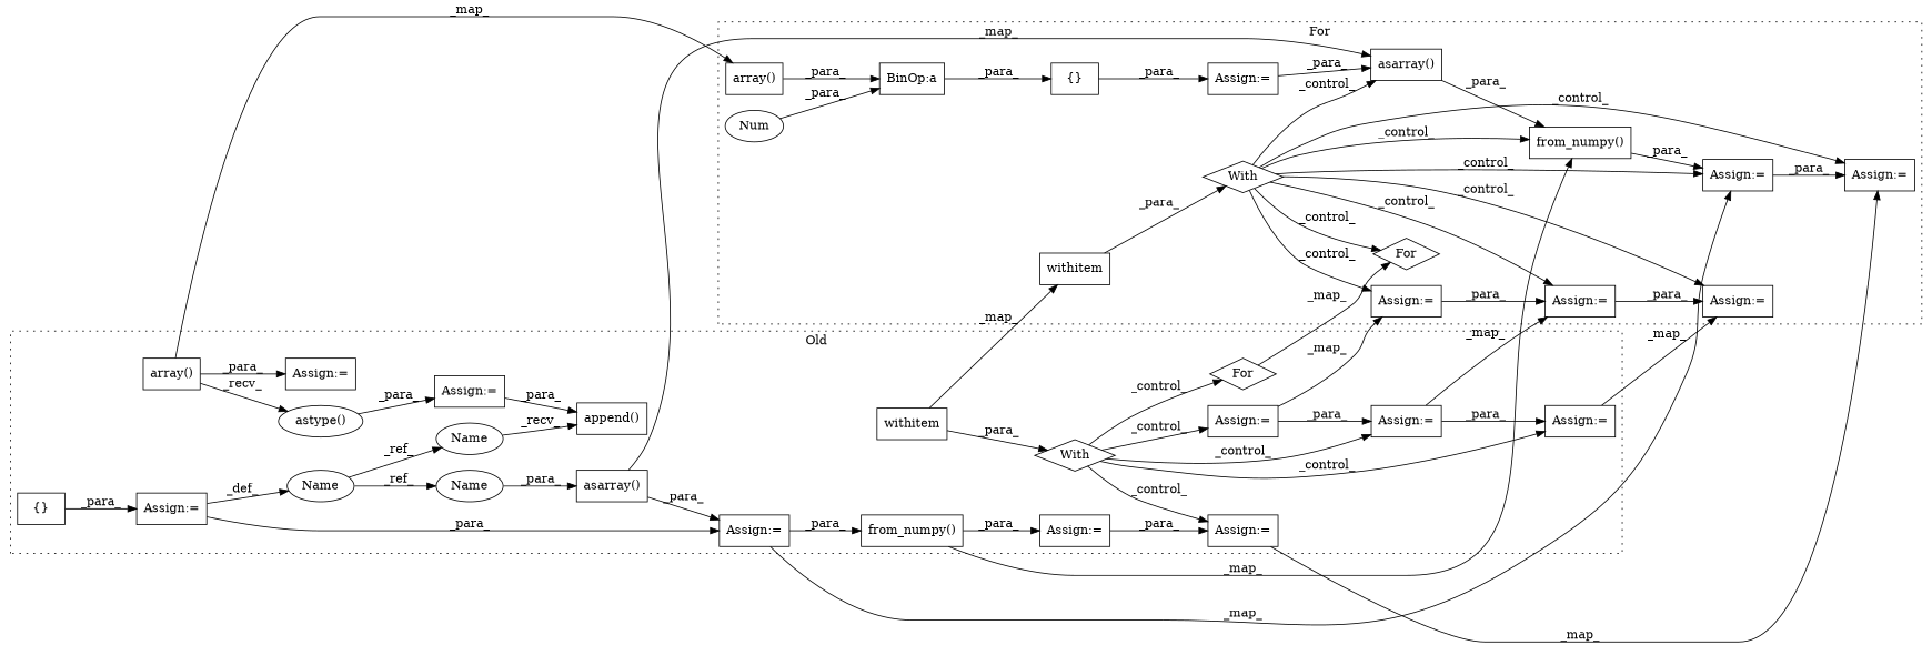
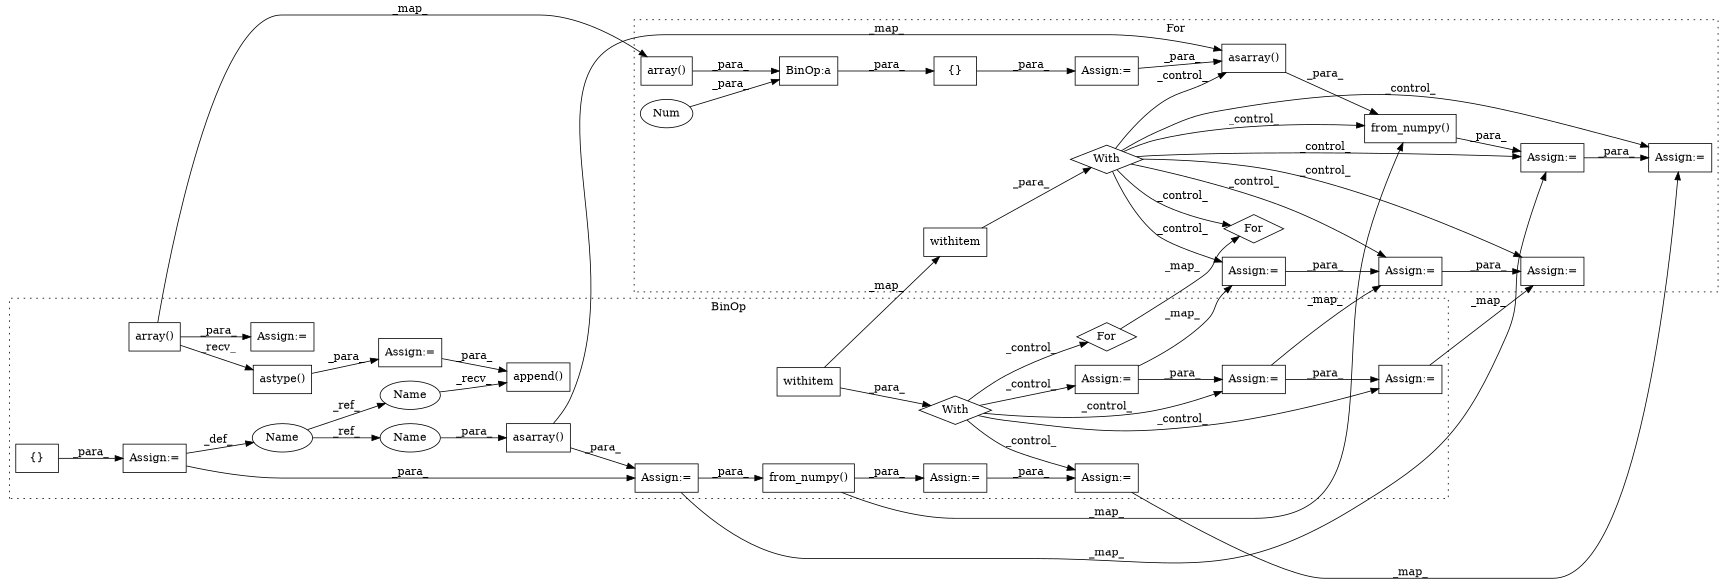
  digraph {
    rankdir=LR
    node [a=68 l=3 shape=box]
    n1 [a=75 l="14,1" label="append()" s="3922,3941"]
    n2 [label="Assign:=" s=3907]
    n3 [a=59 l="2,1" label="{}" s="3910,3910"]
    n4 [label="Assign:=" s=3997]
    n5 [label="Assign:=" s=4145]
    n6 [a=39 l="5,25" label=With s="4103,4113" shape=diamond]
    n7 [a=49 l=5 label=withitem s=4108]
    n8 [a=75 l="9,20" label="array()" s="3740,3757"]
    n9 [a=75 l="11,1" label="asarray()" s="3963,3980"]
-   n10 [a=75 l="13,1" label="astype()" s="3867,3890" shape=ellipse]
+   n10 [a=75 l="13,1" label="astype()" s="3867,3890"]
    n11 [a=75 l="17,1" label="from_numpy()" s="4000,4023"]
    n12 [a=87 l=6 label=Name s=3901 shape=ellipse]
    n13 [a=107 l="4,19" label=For s="4208,4225" shape=diamond]
    n14 [l=4 label="Assign:=" s=3792]
    n15 [label="Assign:=" s=3864]
    n16 [label="Assign:=" s=3960]
    n17 [label="Assign:=" s=4316]
    n18 [label="Assign:=" s=4374]
    n19 [label="Assign:=" s=4189]
    n20 [a=87 l=6 label=Name s=3974 shape=ellipse]
    n21 [a=87 l=6 label=Name s=3922 shape=ellipse]
    n22 [a=39 l="5,25" label=With s="4755,4765" shape=diamond]
    n23 [label="Assign:=" s=5103]
    n24 [a=59 l="1,0" label="{}" s="4736,4742"]
    n25 [a=49 l=5 label=withitem s=4760]
    n26 [a=82 label="BinOp:a" s=4494]
    n27 [a=75 l="9,20" label="array()" s="4457,4474"]
    n28 [a=75 l="11,1" label="asarray()" s="4816,4833"]
    n29 [a=75 l="17,1" label="from_numpy()" s="4799,4834"]
    n30 [a=107 l="4,19" label=For s="5166,5183" shape=diamond]
    n31 [a=76 l=5 label=Num s=4497 shape=ellipse]
    n32 [label="Assign:=" s=4733]
    n33 [label="Assign:=" s=4796]
    n34 [label="Assign:=" s=5474]
    n35 [label="Assign:=" s=5532]
    n36 [label="Assign:=" s=5147]
    subgraph cluster_1 {
-     label=Old
+     label=BinOp
      style=dotted
      n1
      n2
      n3
      n4
      n5
      n6
      n7
      n8
      n9
      n10
      n11
      n12
      n13
      n14
      n15
      n16
      n17
      n18
      n19
      n20
      n21
    }
    subgraph cluster_2 {
      label=For
      style=dotted
      n22
      n23
      n24
      n25
      n26
      n27
      n28
      n29
      n30
      n31
      n32
      n33
      n34
      n35
      n36
    }
    n2 -> n12 [label=_def_]
    n2 -> n16 [label=_para_]
    n3 -> n2 [label=_para_]
    n4 -> n5 [label=_para_]
    n5 -> n23 [label=_map_]
    n6 -> n5 [label=_control_]
    n6 -> n13 [label=_control_]
    n6 -> n17 [label=_control_]
    n6 -> n18 [label=_control_]
    n6 -> n19 [label=_control_]
    n7 -> n6 [label=_para_]
    n7 -> n25 [label=_map_]
    n8 -> n10 [label=_recv_]
    n8 -> n14 [label=_para_]
    n8 -> n27 [label=_map_]
    n9 -> n16 [label=_para_]
    n9 -> n28 [label=_map_]
    n10 -> n15 [label=_para_]
    n11 -> n4 [label=_para_]
    n11 -> n29 [label=_map_]
    n12 -> n20 [label=_ref_]
    n12 -> n21 [label=_ref_]
    n13 -> n30 [label=_map_]
    n15 -> n1 [label=_para_]
    n16 -> n11 [label=_para_]
    n16 -> n33 [label=_map_]
    n17 -> n18 [label=_para_]
    n17 -> n34 [label=_map_]
    n18 -> n35 [label=_map_]
    n19 -> n17 [label=_para_]
    n19 -> n36 [label=_map_]
    n20 -> n9 [label=_para_]
    n21 -> n1 [label=_recv_]
    n22 -> n23 [label=_control_]
    n22 -> n28 [label=_control_]
    n22 -> n29 [label=_control_]
    n22 -> n30 [label=_control_]
    n22 -> n33 [label=_control_]
    n22 -> n34 [label=_control_]
    n22 -> n35 [label=_control_]
    n22 -> n36 [label=_control_]
    n24 -> n32 [label=_para_]
    n25 -> n22 [label=_para_]
    n26 -> n24 [label=_para_]
    n27 -> n26 [label=_para_]
    n28 -> n29 [label=_para_]
    n29 -> n33 [label=_para_]
    n31 -> n26 [label=_para_]
    n32 -> n28 [label=_para_]
    n33 -> n23 [label=_para_]
    n34 -> n35 [label=_para_]
    n36 -> n34 [label=_para_]
  }
